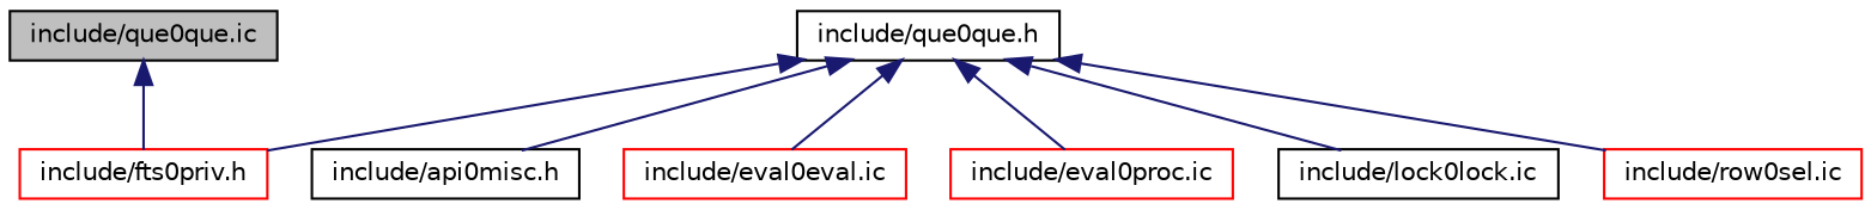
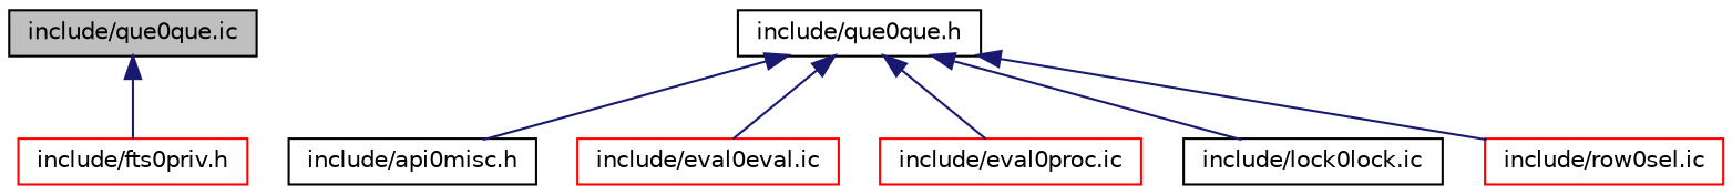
  digraph {
    fontname="DejaVu Sans"
    node [color=black fontname="DejaVu Sans" fontsize=10 shape=record]
    edge [color=midnightblue dir=back fontname="DejaVu Sans" fontsize=10 labelfontname=FreeSans labelfontsize=10 style=solid]
    n1 [fillcolor=grey75 fontcolor=black height=0.2 label="include/que0que.ic" style=filled width=0.4]
    n2 [color=red height=0.2 label="include/fts0priv.h" width=0.4]
    n3 [height=0.2 label="include/que0que.h" width=0.4]
    n4 [height=0.2 label="include/api0misc.h" width=0.4]
    n5 [color=red height=0.2 label="include/eval0eval.ic" width=0.4]
    n6 [color=red height=0.2 label="include/eval0proc.ic" width=0.4]
    n7 [height=0.2 label="include/lock0lock.ic" width=0.4]
    n8 [color=red height=0.2 label="include/row0sel.ic" width=0.4]
    n1 -> n2
-   n3 -> n2
    n3 -> n4
    n3 -> n5
    n3 -> n6
    n3 -> n7
    n3 -> n8
  }
